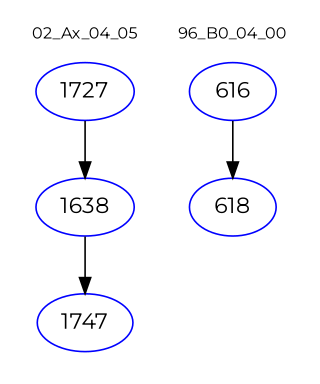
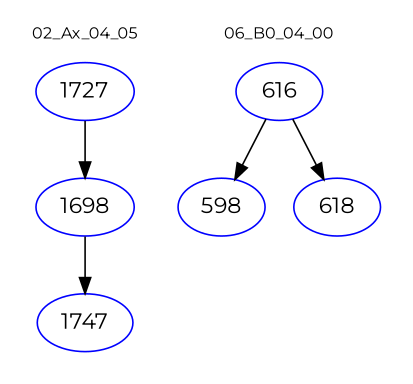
  digraph {
    fontname=Montserrat
    node [color=blue fontname=Montserrat]
    edge [color=black fontname=Montserrat]
    n1 [label=1727]
-   n2 [label=1638]
+   n2 [label=1698]
    n3 [label=1747]
    n4 [label=616]
+   n5 [label=598]
    n6 [label=618]
    subgraph cluster_1 {
      color=white
      fontsize=10
      label="02_Ax_04_05"
      n1
      n2
      n3
    }
    subgraph cluster_2 {
      color=white
      fontsize=10
-     label="96_B0_04_00"
+     label="06_B0_04_00"
      n4
+     n5
      n6
    }
    n1 -> n2
    n2 -> n3
+   n4 -> n5
    n4 -> n6
  }
